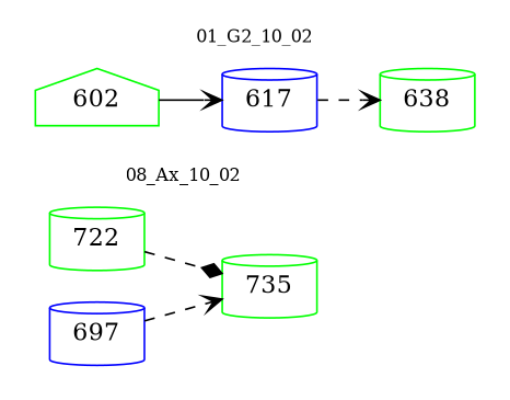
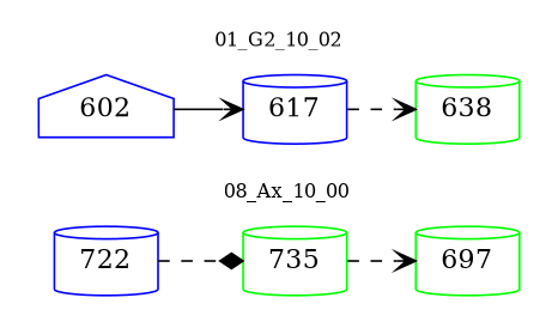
  digraph {
    rankdir=LR
    node [color=green shape=cylinder]
    edge [arrowhead=vee color=black style=dashed]
-   n1 [label=722]
+   n1 [color=blue label=722]
    n2 [label=735]
-   n3 [color=blue label=697]
-   n4 [label=602 shape=house]
+   n3 [label=697]
+   n4 [color=blue label=602 shape=house]
    n5 [color=blue label=617]
    n6 [label=638]
    subgraph cluster_1 {
      color=white
      fontsize=10
-     label="08_Ax_10_02"
+     label="08_Ax_10_00"
      n1
      n2
      n3
    }
    subgraph cluster_2 {
      color=white
      fontsize=10
      label="01_G2_10_02"
      n4
      n5
      n6
    }
    n1 -> n2 [arrowhead=diamond]
-   n3 -> n2
+   n2 -> n3
    n4 -> n5 [style=solid]
    n5 -> n6
  }
